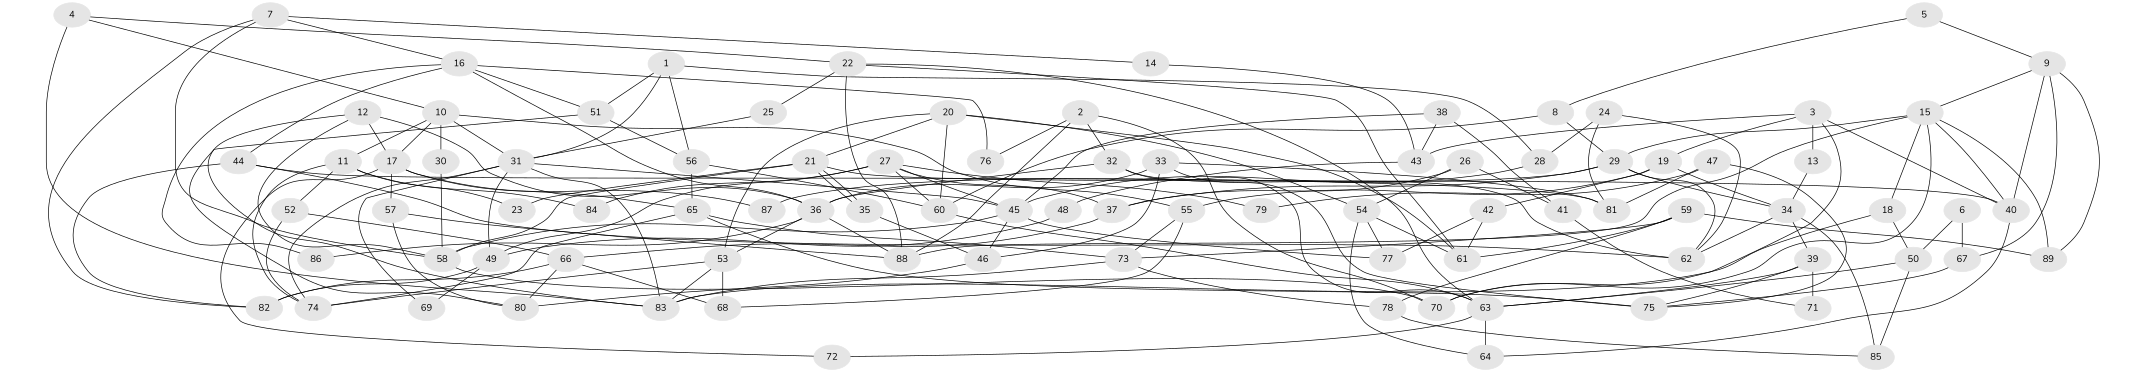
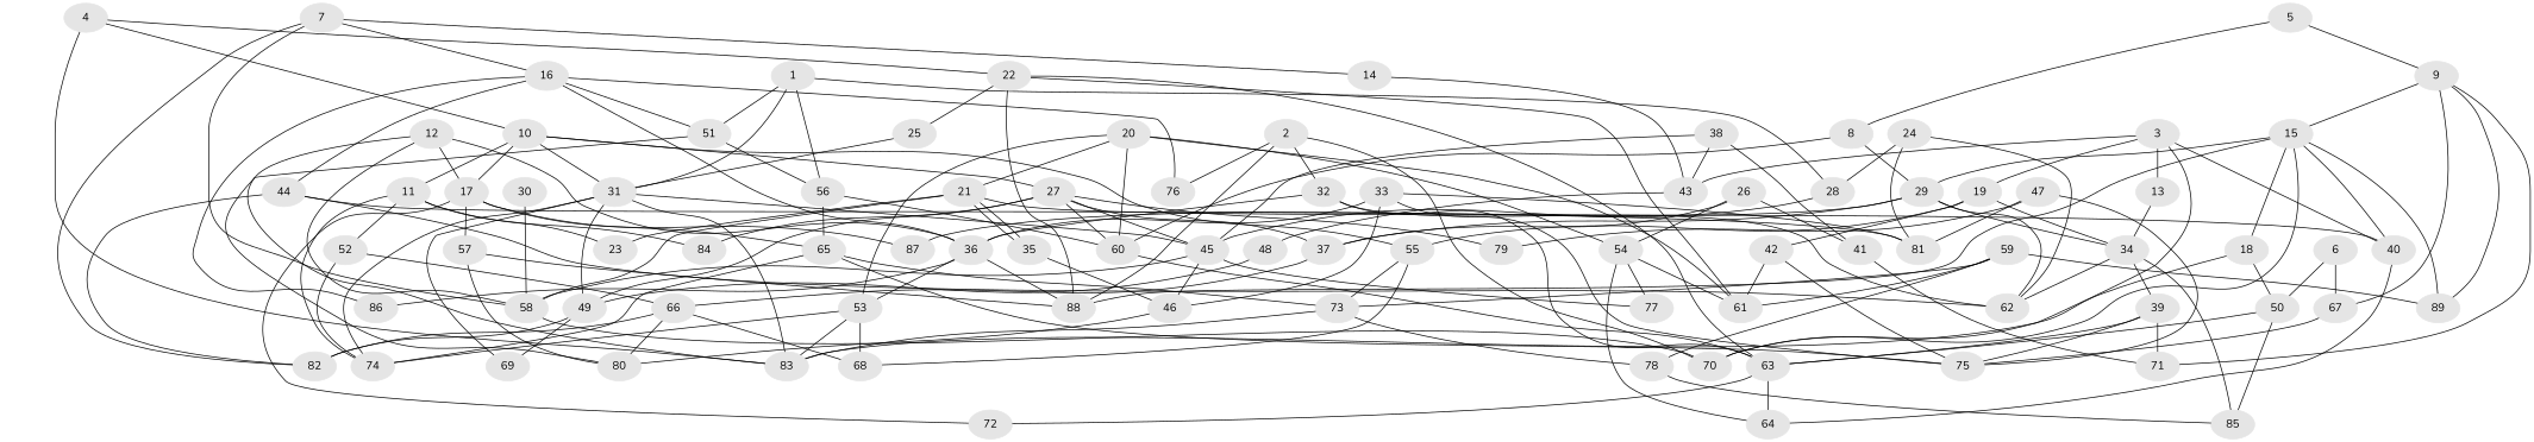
  graph {
    fontname=Nunito
    node [color=gray90 fontname=Nunito style=filled]
    edge [fontname=Nunito]
    1
    28
    31
    51
    56
    45
    83
    74
    49
    69
    80
    60
    65
    2
    32
    70
    76
    88
    36
    63
    62
    3
    13
    19
    40
    43
    34
    55
    42
    64
    48
    4
    10
    22
    11
    17
    30
    61
    25
    5
    8
    9
    29
    67
    15
    71
    89
    6
    50
    85
    75
    7
    14
    16
    58
    82
    44
    86
    87
    37
    18
    84
    23
    52
    57
    72
    68
    73
    66
    12
    53
    39
    81
    20
    21
    54
    35
    77
    46
    24
    26
    41
    27
    79
    33
    38
    47
    78
    59
    1 -- 28
    1 -- 31
    1 -- 51
    1 -- 56
    28 -- 45
    31 -- 45
    31 -- 83
    31 -- 74
    31 -- 49
    31 -- 69
    51 -- 56
    51 -- 80
    56 -- 60
    56 -- 65
    45 -- 58
    45 -- 77
    45 -- 46
    49 -- 69
    49 -- 82
    60 -- 63
    65 -- 74
    65 -- 75
    65 -- 73
    2 -- 32
    2 -- 70
    2 -- 76
    2 -- 88
    32 -- 36
    32 -- 63
    32 -- 62
    36 -- 88
    36 -- 86
    36 -- 53
    63 -- 64
    63 -- 72
    3 -- 70
    3 -- 13
    3 -- 19
    3 -- 40
    3 -- 43
    13 -- 34
    19 -- 34
    19 -- 55
    19 -- 42
    40 -- 64
    43 -- 48
    34 -- 62
    34 -- 85
    34 -- 39
    55 -- 68
    55 -- 73
    42 -- 61
-   42 -- 77
+   42 -- 75
    48 -- 49
    4 -- 83
    4 -- 10
    4 -- 22
    10 -- 31
    10 -- 55
    10 -- 11
    10 -- 17
-   10 -- 30
+   10 -- 27
    22 -- 88
    22 -- 63
    22 -- 61
    22 -- 25
    11 -- 74
    11 -- 84
    11 -- 23
    11 -- 52
    17 -- 65
    17 -- 87
    17 -- 57
    17 -- 72
    30 -- 58
    25 -- 31
    5 -- 8
    5 -- 9
    8 -- 60
    8 -- 29
    9 -- 67
    9 -- 15
-   9 -- 40
+   9 -- 71
    9 -- 89
    29 -- 62
    29 -- 34
    29 -- 87
    29 -- 37
    67 -- 75
    15 -- 70
    15 -- 88
    15 -- 40
    15 -- 29
    15 -- 89
    15 -- 18
    6 -- 67
    6 -- 50
    50 -- 63
    50 -- 85
    7 -- 14
    7 -- 16
    7 -- 58
    7 -- 82
    14 -- 43
    16 -- 51
    16 -- 76
    16 -- 36
    16 -- 44
    16 -- 86
    58 -- 70
    44 -- 62
    44 -- 82
    44 -- 81
    37 -- 66
    18 -- 83
    18 -- 50
    52 -- 74
    52 -- 66
    57 -- 80
    57 -- 88
    73 -- 83
    73 -- 78
    66 -- 80
    66 -- 82
    66 -- 68
    12 -- 83
    12 -- 36
    12 -- 17
    12 -- 58
    53 -- 83
    53 -- 74
    53 -- 68
    39 -- 63
    39 -- 71
    39 -- 75
    20 -- 60
    20 -- 61
    20 -- 53
    20 -- 21
    20 -- 54
    21 -- 40
    21 -- 58
    21 -- 23
    21 -- 35
    21 -- 35
    54 -- 64
    54 -- 61
    54 -- 77
    35 -- 46
    46 -- 80
    24 -- 28
    24 -- 62
    24 -- 81
    26 -- 37
    26 -- 54
    26 -- 41
    41 -- 71
    27 -- 45
    27 -- 49
    27 -- 60
    27 -- 37
    27 -- 84
    27 -- 79
    33 -- 36
    33 -- 75
    33 -- 81
    33 -- 46
    38 -- 45
    38 -- 43
    38 -- 41
    47 -- 75
    47 -- 81
    47 -- 79
    78 -- 85
    59 -- 61
    59 -- 89
    59 -- 73
    59 -- 78
  }
